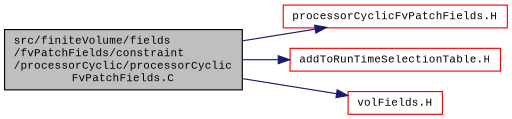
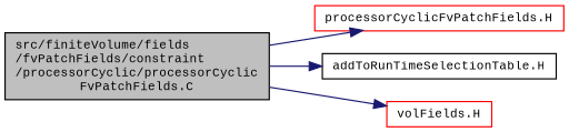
  digraph {
    rankdir=LR
    fontname="Liberation Mono"
    node [color=black fontname="Liberation Mono" fontsize=10 shape=record]
    edge [color=midnightblue fontname="Liberation Mono" fontsize=10 labelfontname=Helvetica labelfontsize=10 style=solid]
    n1 [fillcolor=grey75 fontcolor=black height=0.2 label="src/finiteVolume/fields\l/fvPatchFields/constraint\l/processorCyclic/processorCyclic\lFvPatchFields.C" style=filled width=0.4]
    n2 [color=red height=0.2 label="processorCyclicFvPatchFields.H" width=0.4]
-   n3 [color=red height=0.2 label="addToRunTimeSelectionTable.H" width=0.4]
+   n3 [height=0.2 label="addToRunTimeSelectionTable.H" width=0.4]
    n4 [color=red height=0.2 label="volFields.H" width=0.4]
    n1 -> n2
    n1 -> n3
    n1 -> n4
  }
